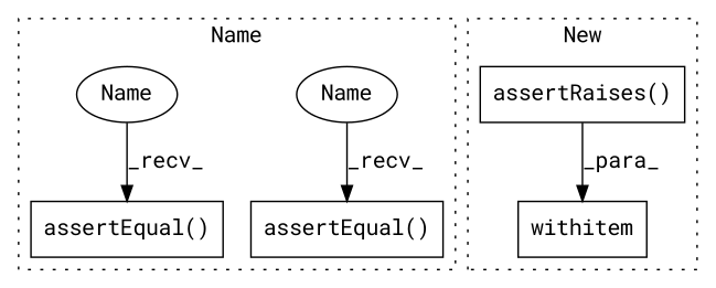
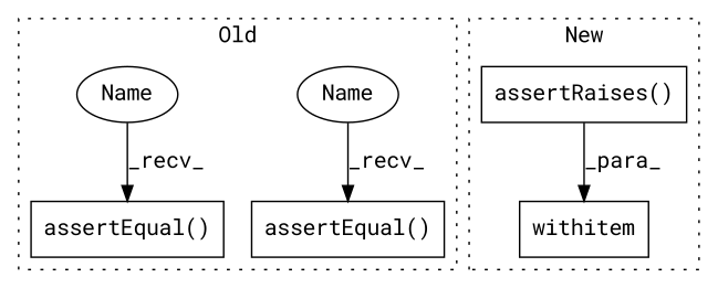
  digraph {
    fontname="Roboto Mono"
    node [a=75 fontname="Roboto Mono" l=4 shape=box]
    edge [fontname="Roboto Mono"]
    n1 [l="17,1" label="assertEqual()" s="5120,5188"]
    n2 [l="17,1" label="assertEqual()" s="6014,6082"]
    n3 [a=87 label=Name s=6014 shape=ellipse]
    n4 [a=87 label=Name s=5120 shape=ellipse]
    n5 [l="18,1" label="assertRaises()" s="5631,5658"]
    n6 [a=49 label=withitem s=5631]
    subgraph cluster_1 {
-     label=Name
+     label=Old
      style=dotted
      n1
      n2
      n3
      n4
    }
    subgraph cluster_2 {
      label=New
      style=dotted
      n5
      n6
    }
    n3 -> n2 [label=_recv_]
    n4 -> n1 [label=_recv_]
    n5 -> n6 [label=_para_]
  }
